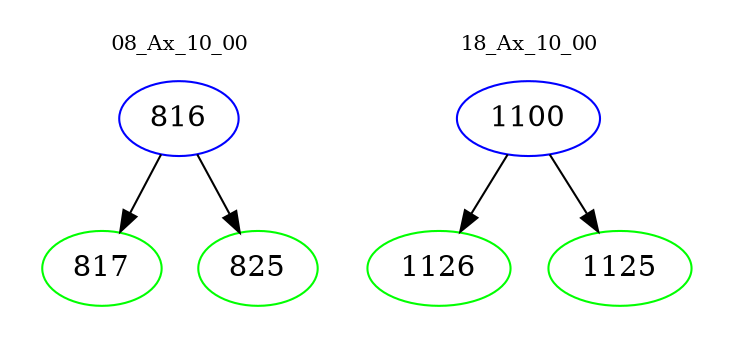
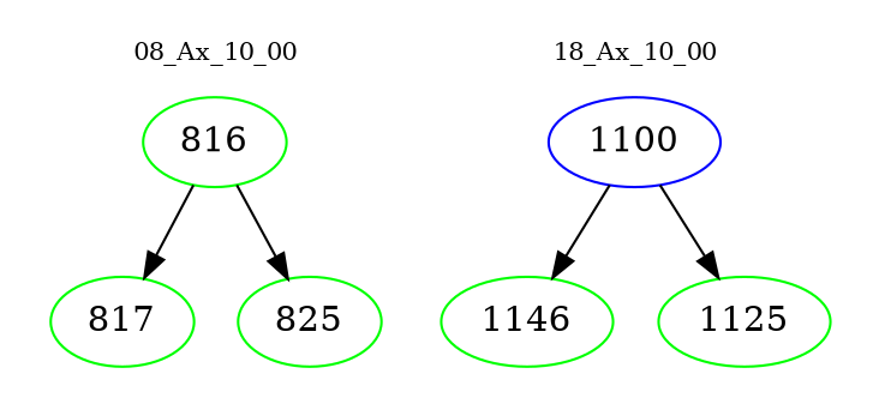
  digraph {
    node [color=green]
    edge [color=black]
    n1 [label=817]
-   n2 [color=blue label=816]
+   n2 [label=816]
    n3 [label=825]
-   n4 [label=1126]
+   n4 [label=1146]
    n5 [color=blue label=1100]
    n6 [label=1125]
    subgraph cluster_1 {
      color=white
      fontsize=10
      label="08_Ax_10_00"
      n1
      n2
      n3
    }
    subgraph cluster_2 {
      color=white
      fontsize=10
      label="18_Ax_10_00"
      n4
      n5
      n6
    }
    n2 -> n1
    n2 -> n3
    n5 -> n4
    n5 -> n6
  }
